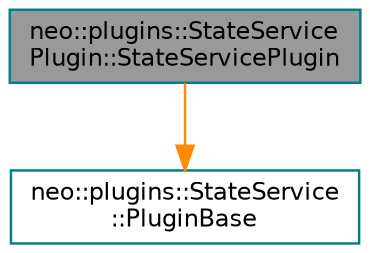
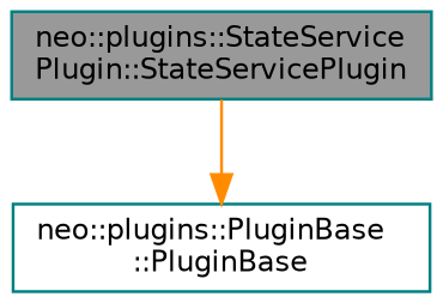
  digraph {
    rankdir=TB
    node [color=teal fontname=Helvetica fontsize=10 shape=box style=filled]
    n1 [fillcolor=grey60 fontcolor=black height=0.2 label="neo::plugins::StateService\lPlugin::StateServicePlugin" width=0.4]
-   n2 [fillcolor=white height=0.2 label="neo::plugins::StateService\l::PluginBase" width=0.4]
+   n2 [fillcolor=white height=0.2 label="neo::plugins::PluginBase\l::PluginBase" width=0.4]
    n1 -> n2 [color=darkorange fontname=Helvetica fontsize=10 labelfontname=Helvetica labelfontsize=10 style=solid]
  }
